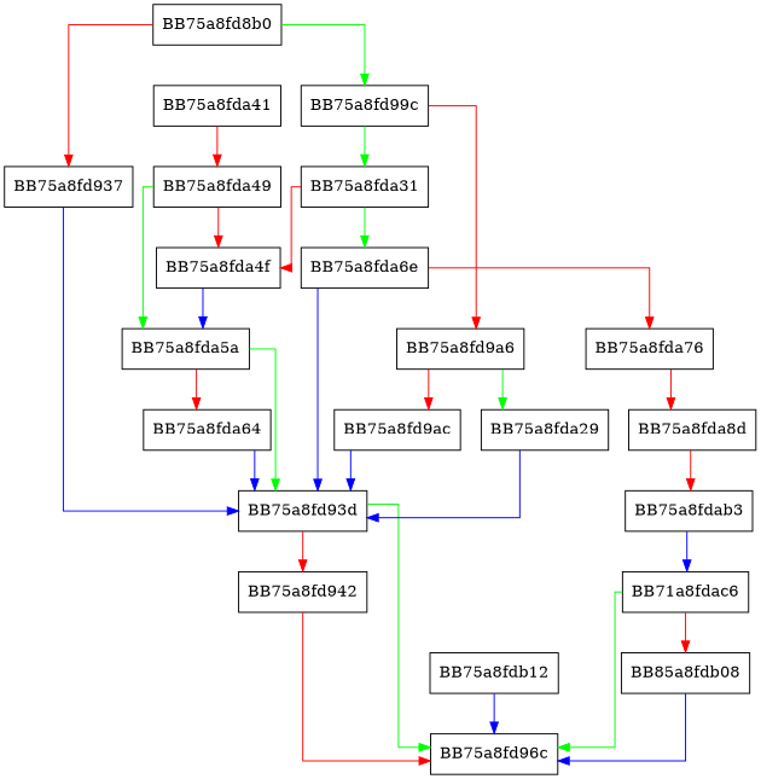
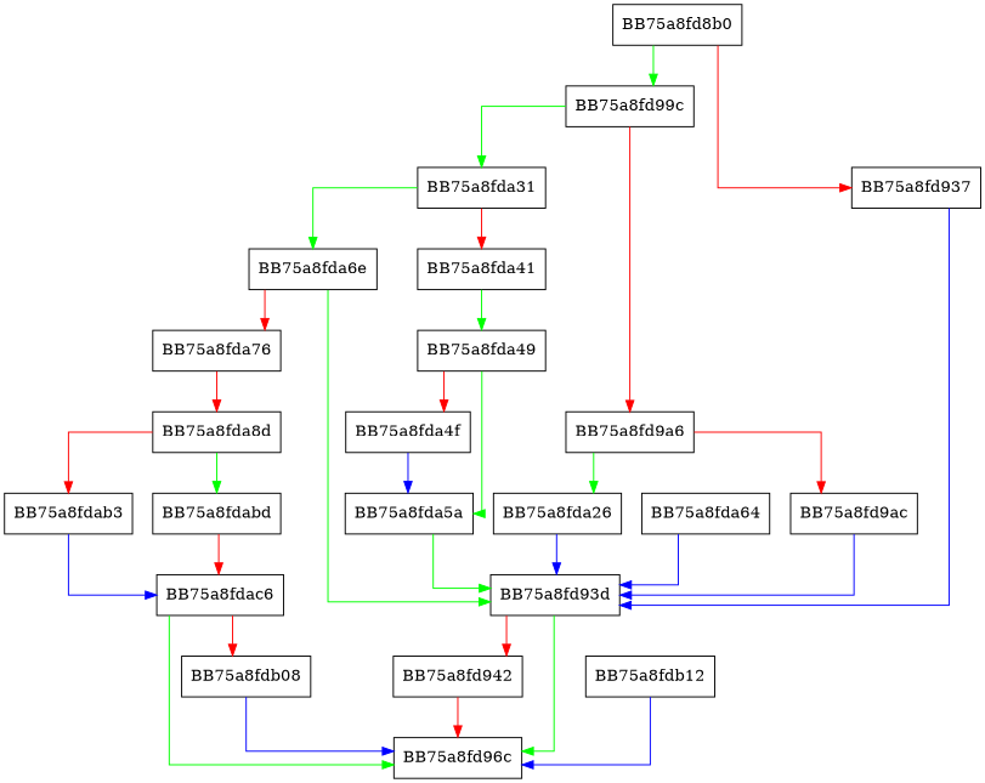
  digraph {
    splines=ortho
    node [shape=box]
    edge [color=red]
    BB75a8fd8b0
    BB75a8fd99c
    BB75a8fd937
    BB75a8fda31
    BB75a8fd9a6
    BB75a8fd93d
    BB75a8fda6e
    BB75a8fda41
-   BB75a8fda26 [label=BB75a8fda29]
+   BB75a8fda26
    BB75a8fd9ac
    BB75a8fd96c
    BB75a8fd942
    BB75a8fda76
    BB75a8fda49
    BB75a8fda8d
    BB75a8fda5a
    BB75a8fda4f
    BB75a8fda64
    BB75a8fdb12
+   BB75a8fdabd
    BB75a8fdab3
-   BB75a8fdac6 [label=BB71a8fdac6]
-   BB75a8fdb08 [label=BB85a8fdb08]
+   BB75a8fdac6
+   BB75a8fdb08
    BB75a8fd8b0 -> BB75a8fd99c [color=green]
    BB75a8fd8b0 -> BB75a8fd937
    BB75a8fd99c -> BB75a8fda31 [color=green]
    BB75a8fd99c -> BB75a8fd9a6
    BB75a8fd937 -> BB75a8fd93d [color=blue]
    BB75a8fda31 -> BB75a8fda6e [color=green]
-   BB75a8fda31 -> BB75a8fda4f
+   BB75a8fda31 -> BB75a8fda41
    BB75a8fd9a6 -> BB75a8fda26 [color=green]
    BB75a8fd9a6 -> BB75a8fd9ac
    BB75a8fd93d -> BB75a8fd96c [color=green]
    BB75a8fd93d -> BB75a8fd942
-   BB75a8fda6e -> BB75a8fd93d [color=blue]
+   BB75a8fda6e -> BB75a8fd93d [color=green]
    BB75a8fda6e -> BB75a8fda76
-   BB75a8fda41 -> BB75a8fda49
+   BB75a8fda41 -> BB75a8fda49 [color=green]
    BB75a8fda26 -> BB75a8fd93d [color=blue]
    BB75a8fd9ac -> BB75a8fd93d [color=blue]
    BB75a8fd942 -> BB75a8fd96c
    BB75a8fda76 -> BB75a8fda8d
    BB75a8fda49 -> BB75a8fda5a [color=green]
    BB75a8fda49 -> BB75a8fda4f
+   BB75a8fda8d -> BB75a8fdabd [color=green]
    BB75a8fda8d -> BB75a8fdab3
    BB75a8fda5a -> BB75a8fd93d [color=green]
-   BB75a8fda5a -> BB75a8fda64
    BB75a8fda4f -> BB75a8fda5a [color=blue]
    BB75a8fda64 -> BB75a8fd93d [color=blue]
    BB75a8fdb12 -> BB75a8fd96c [color=blue]
+   BB75a8fdabd -> BB75a8fdac6
    BB75a8fdab3 -> BB75a8fdac6 [color=blue]
    BB75a8fdac6 -> BB75a8fd96c [color=green]
    BB75a8fdac6 -> BB75a8fdb08
    BB75a8fdb08 -> BB75a8fd96c [color=blue]
  }
